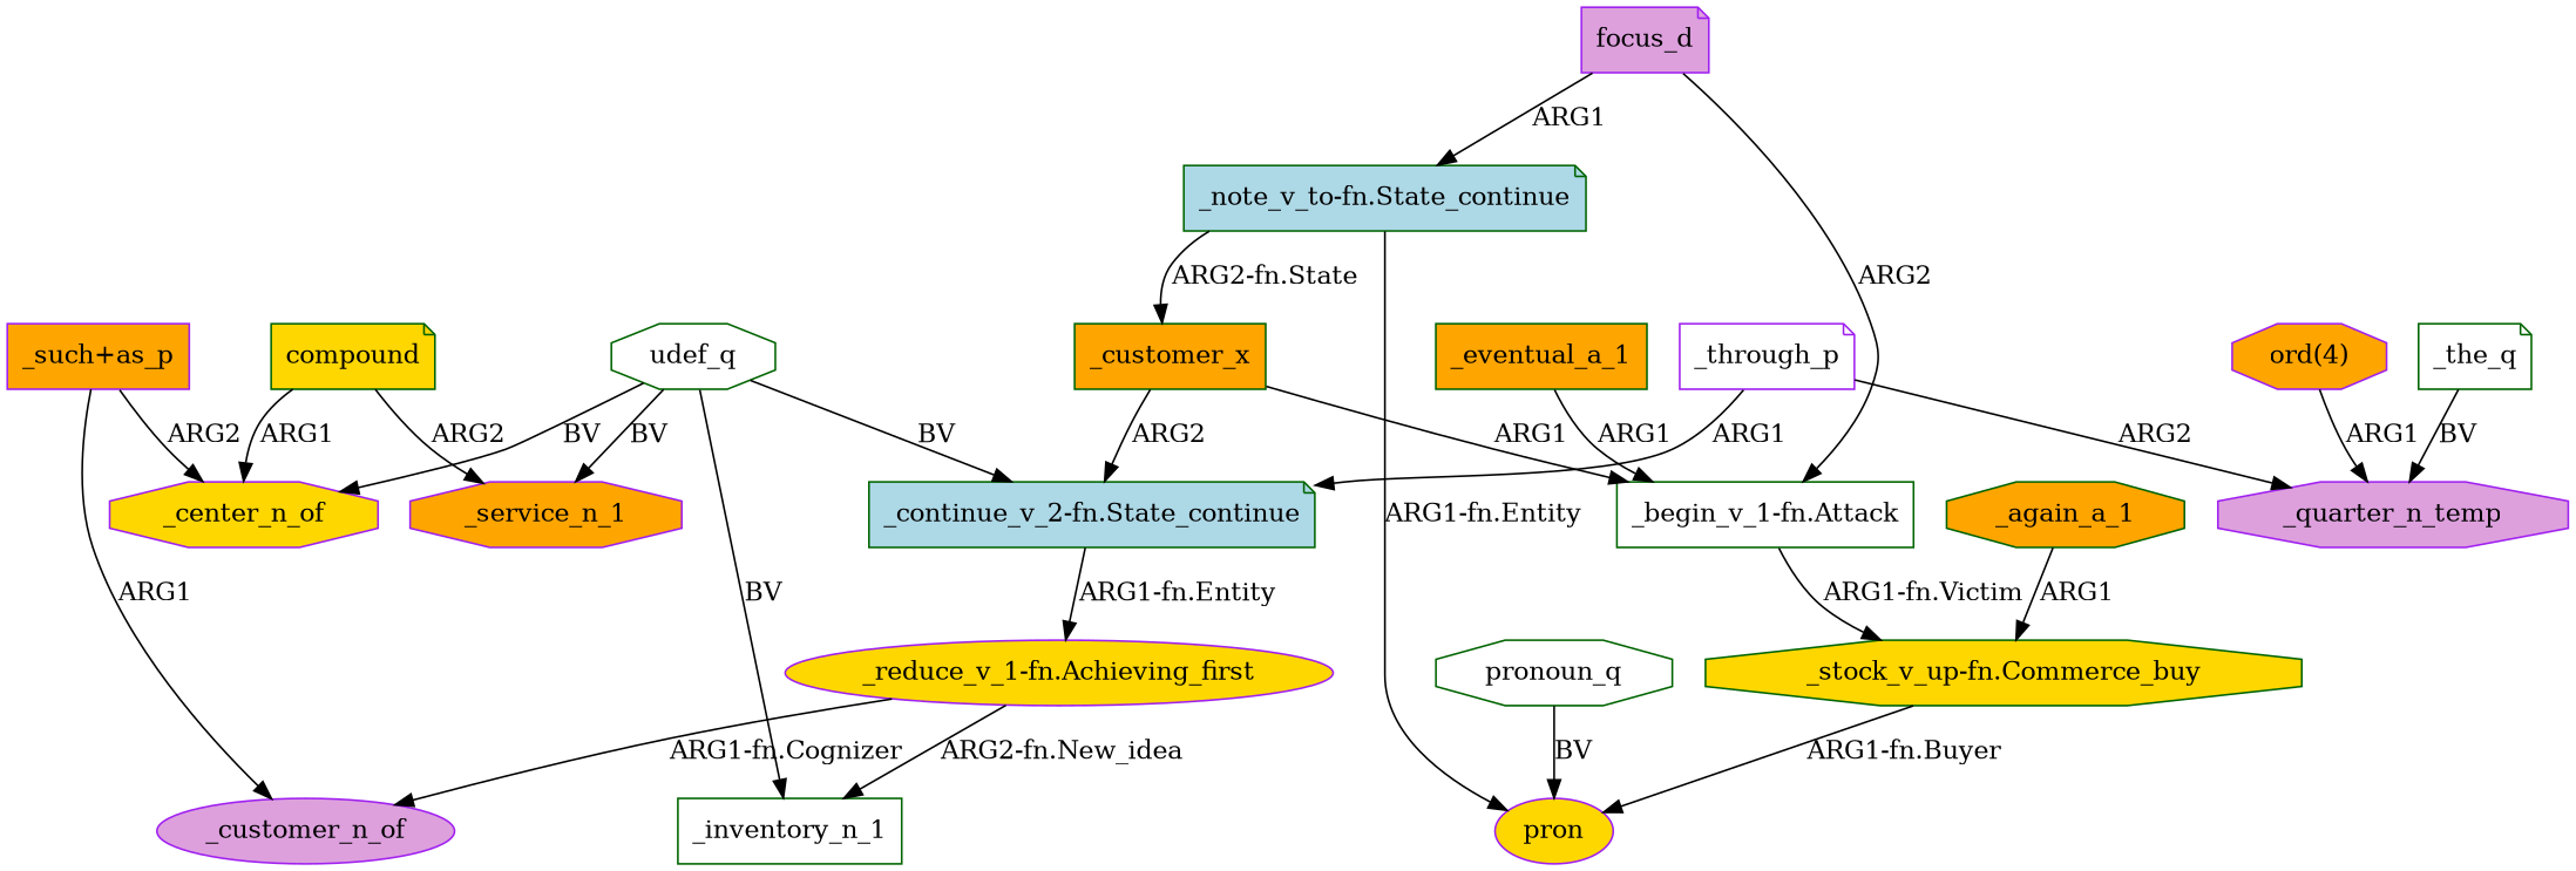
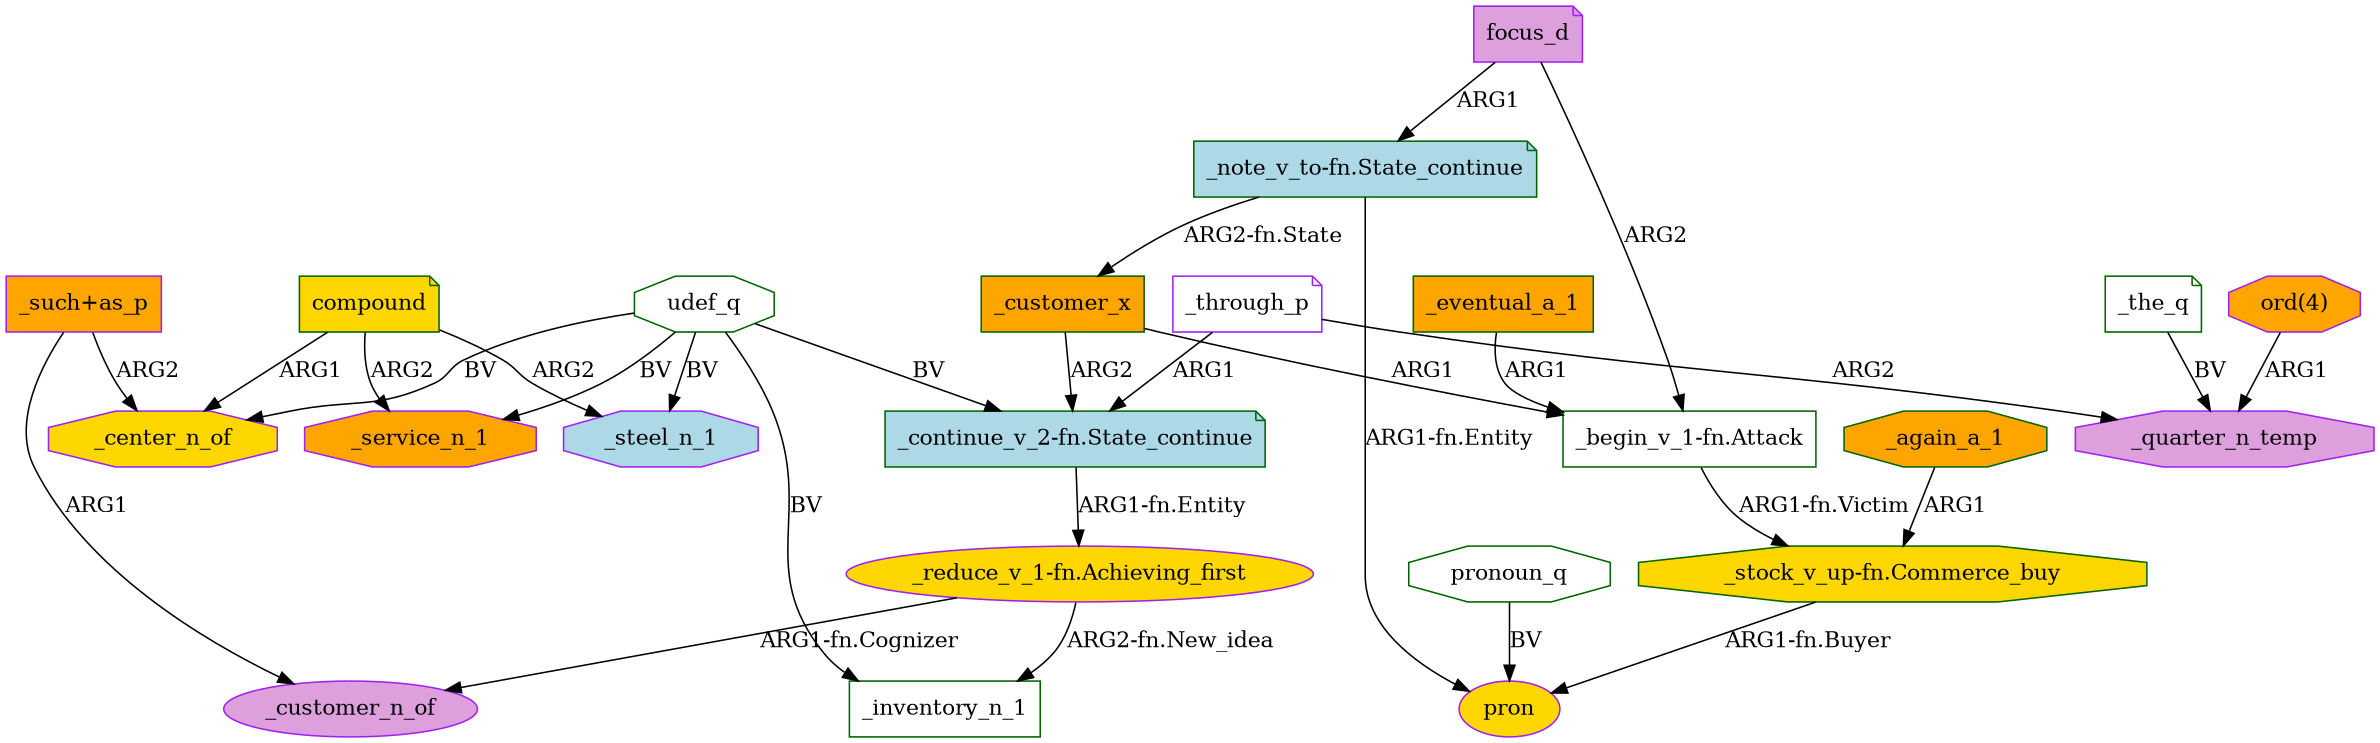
  digraph {
    node [color=darkgreen fillcolor=orange shape=octagon style=filled]
    _service_n_1 [color=purple]
    udef_q [fillcolor=white]
    _inventory_n_1 [fillcolor=white shape=box]
    _center_n_of [color=purple fillcolor=gold]
+   _steel_n_1 [color=purple fillcolor=lightblue]
    "_continue_v_2-fn.State_continue" [fillcolor=lightblue shape=note]
    _customer_n_of [color=purple fillcolor=plum shape=ellipse]
    compound [fillcolor=gold shape=note]
    "_begin_v_1-fn.Attack" [fillcolor=white shape=box]
    "_stock_v_up-fn.Commerce_buy" [fillcolor=gold]
    pron [color=purple fillcolor=gold shape=ellipse]
    _the_q [fillcolor=white shape=note]
    _quarter_n_temp [color=purple fillcolor=plum]
    "_such+as_p" [color=purple shape=box]
    n15 [label=_customer_x shape=box]
    "_reduce_v_1-fn.Achieving_first" [color=purple fillcolor=gold shape=ellipse]
    "_note_v_to-fn.State_continue" [fillcolor=lightblue shape=note]
    pronoun_q [fillcolor=white]
    _again_a_1
    _through_p [color=purple fillcolor=white shape=note]
    "ord(4)" [color=purple]
    focus_d [color=purple fillcolor=plum shape=note]
    _eventual_a_1 [shape=box]
    udef_q -> _service_n_1 [label=BV]
    udef_q -> _inventory_n_1 [label=BV]
    udef_q -> _center_n_of [label=BV]
+   udef_q -> _steel_n_1 [label=BV]
    udef_q -> "_continue_v_2-fn.State_continue" [label=BV]
    "_continue_v_2-fn.State_continue" -> "_reduce_v_1-fn.Achieving_first" [label="ARG1-fn.Entity"]
    compound -> _service_n_1 [label=ARG2]
    compound -> _center_n_of [label=ARG1]
+   compound -> _steel_n_1 [label=ARG2]
    "_begin_v_1-fn.Attack" -> "_stock_v_up-fn.Commerce_buy" [label="ARG1-fn.Victim"]
    "_stock_v_up-fn.Commerce_buy" -> pron [label="ARG1-fn.Buyer"]
    _the_q -> _quarter_n_temp [label=BV]
    "_such+as_p" -> _center_n_of [label=ARG2]
    "_such+as_p" -> _customer_n_of [label=ARG1]
    n15 -> "_continue_v_2-fn.State_continue" [label=ARG2]
    n15 -> "_begin_v_1-fn.Attack" [label=ARG1]
    "_reduce_v_1-fn.Achieving_first" -> _inventory_n_1 [label="ARG2-fn.New_idea"]
    "_reduce_v_1-fn.Achieving_first" -> _customer_n_of [label="ARG1-fn.Cognizer"]
    "_note_v_to-fn.State_continue" -> pron [label="ARG1-fn.Entity"]
    "_note_v_to-fn.State_continue" -> n15 [label="ARG2-fn.State"]
    pronoun_q -> pron [label=BV]
    _again_a_1 -> "_stock_v_up-fn.Commerce_buy" [label=ARG1]
    _through_p -> "_continue_v_2-fn.State_continue" [label=ARG1]
    _through_p -> _quarter_n_temp [label=ARG2]
    "ord(4)" -> _quarter_n_temp [label=ARG1]
    focus_d -> "_begin_v_1-fn.Attack" [label=ARG2]
    focus_d -> "_note_v_to-fn.State_continue" [label=ARG1]
    _eventual_a_1 -> "_begin_v_1-fn.Attack" [label=ARG1]
  }
